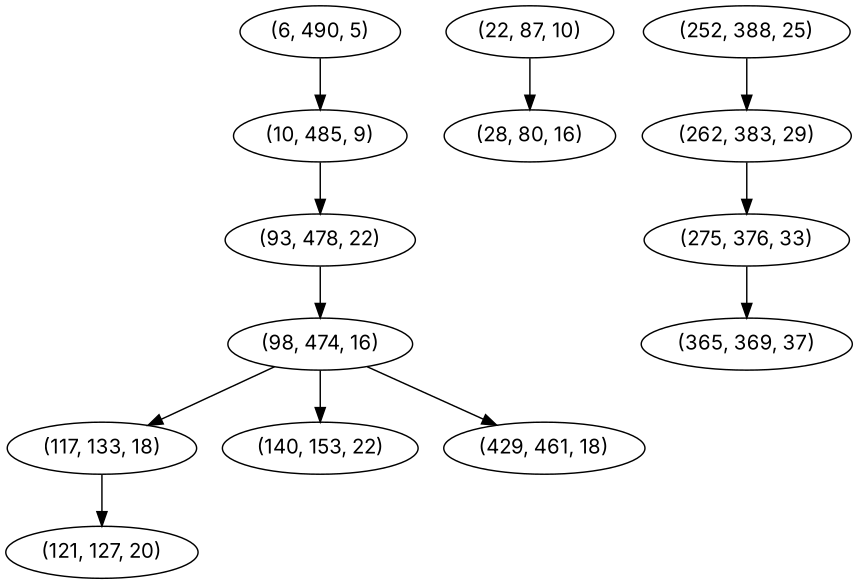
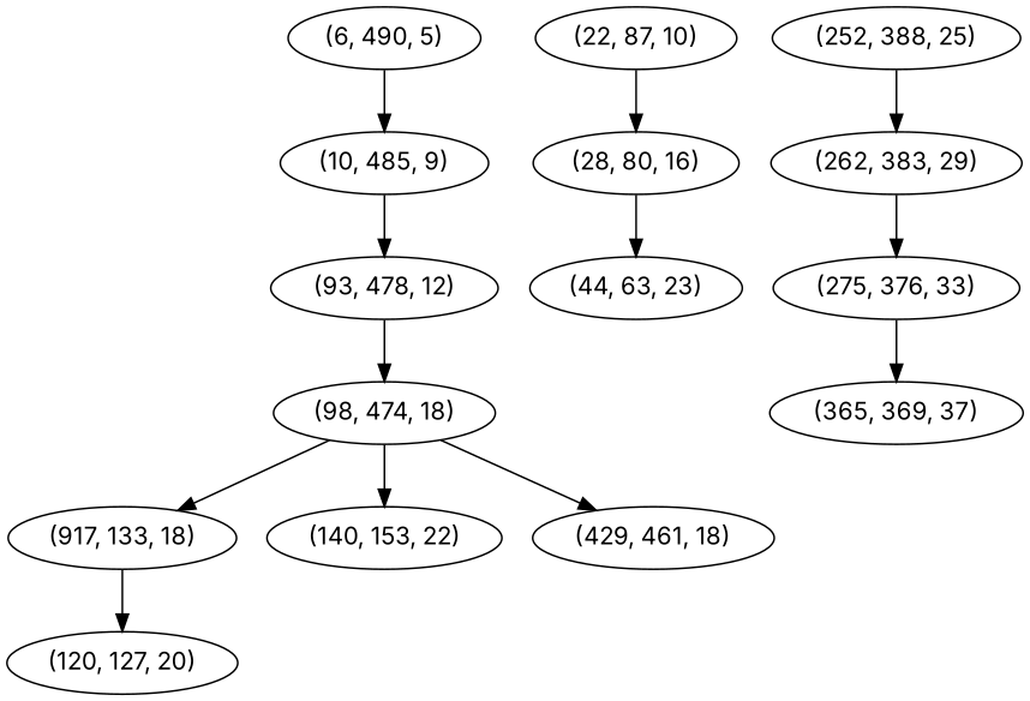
  digraph {
    fontname=Inter
    node [fontname=Inter]
    edge [fontname=Inter]
    "(6, 490, 5)"
    "(10, 485, 9)"
-   "(93, 478, 12)" [label="(93, 478, 22)"]
+   "(93, 478, 12)"
    "(22, 87, 10)"
    "(28, 80, 16)"
-   "(98, 474, 16)"
-   "(117, 133, 18)"
+   "(98, 474, 16)" [label="(98, 474, 18)"]
+   "(44, 63, 23)"
+   "(117, 133, 18)" [label="(917, 133, 18)"]
    "(140, 153, 22)"
    "(429, 461, 18)"
-   "(121, 127, 20)"
+   "(121, 127, 20)" [label="(120, 127, 20)"]
    n12 [label="(252, 388, 25)"]
    "(262, 383, 29)"
    "(275, 376, 33)"
    "(365, 369, 37)"
    "(6, 490, 5)" -> "(10, 485, 9)"
    "(10, 485, 9)" -> "(93, 478, 12)"
    "(93, 478, 12)" -> "(98, 474, 16)"
    "(22, 87, 10)" -> "(28, 80, 16)"
+   "(28, 80, 16)" -> "(44, 63, 23)"
    "(98, 474, 16)" -> "(117, 133, 18)"
    "(98, 474, 16)" -> "(140, 153, 22)"
    "(98, 474, 16)" -> "(429, 461, 18)"
    "(117, 133, 18)" -> "(121, 127, 20)"
    n12 -> "(262, 383, 29)"
    "(262, 383, 29)" -> "(275, 376, 33)"
    "(275, 376, 33)" -> "(365, 369, 37)"
  }
